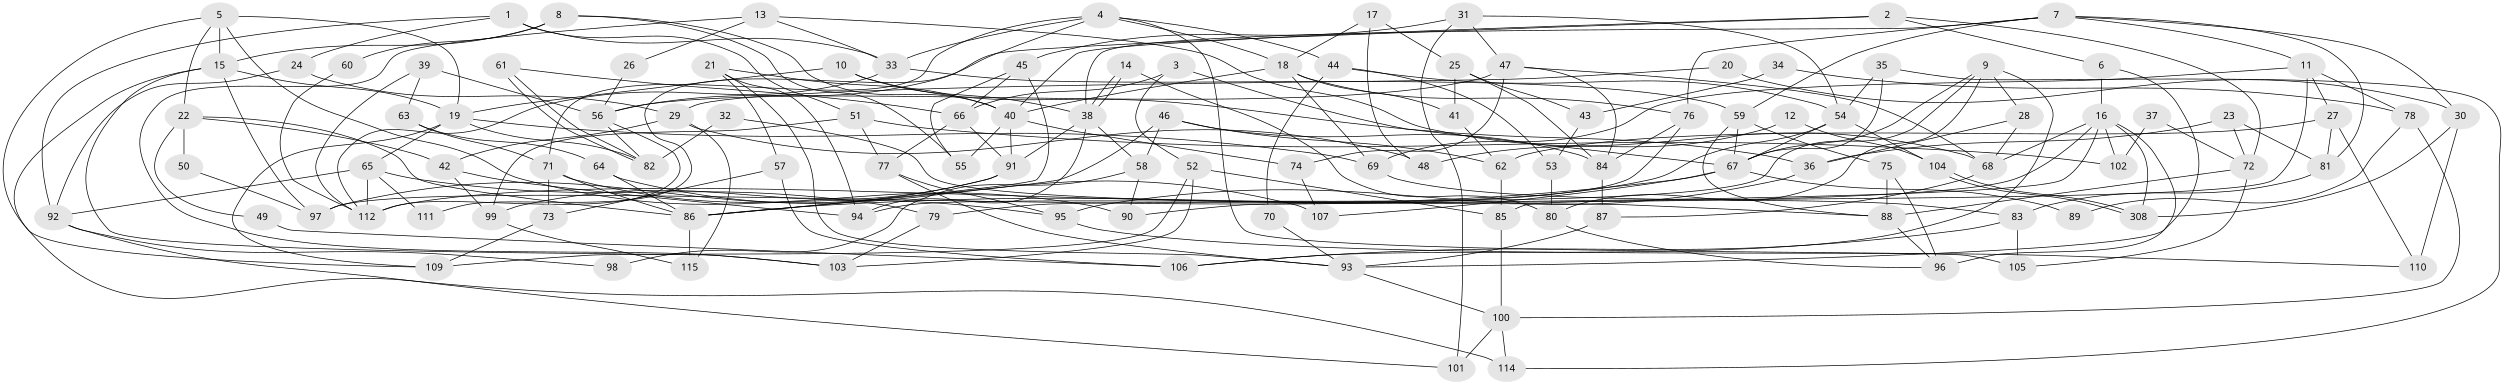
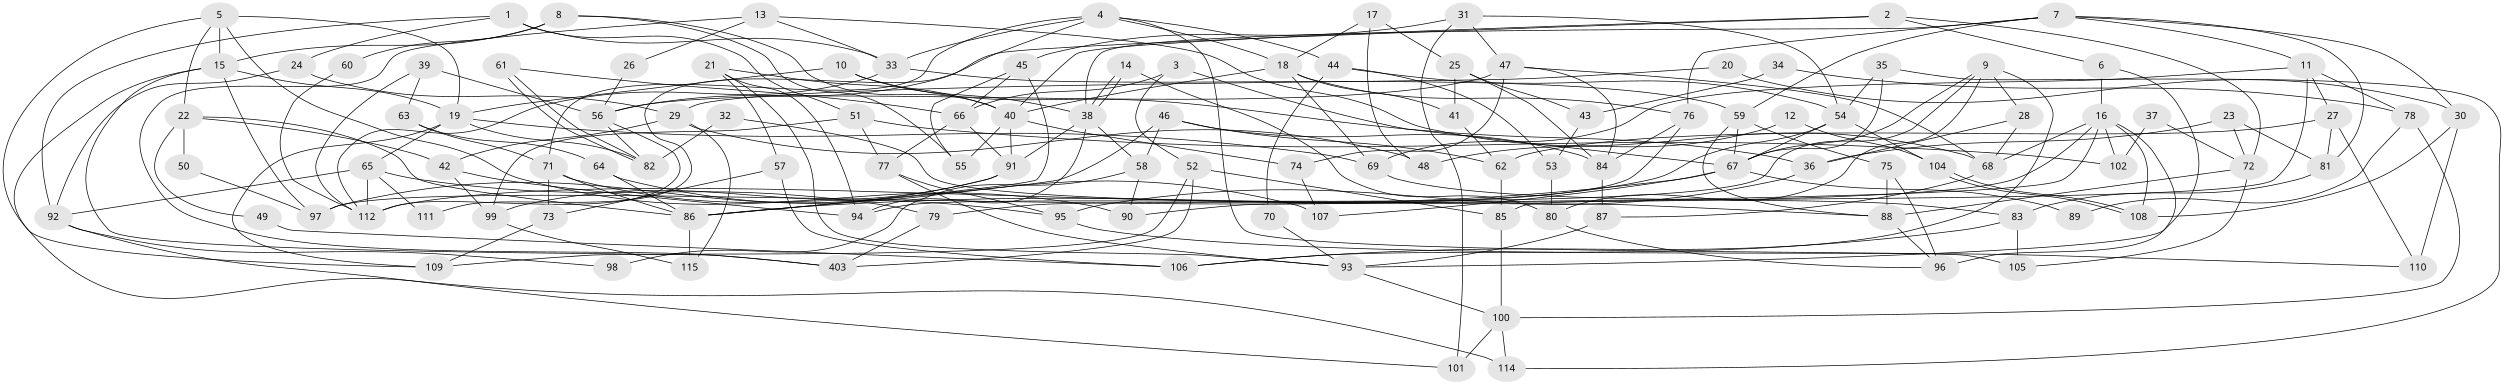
  graph {
    fontname="Noto Sans"
    node [color=gray90 fontname="Noto Sans" style=filled]
    edge [fontname="Noto Sans"]
    1
    24
    33
    51
    92
    29
    59
    112
    102
    99
    77
    101
    98
    2
    6
    40
    56
    72
    16
    93
    55
    91
    74
    82
    105
    88
    3
    52
    66
    67
    109
    85
-   103
+   103 [label=403]
    86
    107
    89
    4
    18
    44
    71
    111
    76
    69
    41
    54
    53
    70
    90
    73
    5
    15
    19
    22
    95
    97
    114
    65
    42
    49
    50
    110
    68
    79
    96
-   108 [label=308]
+   108
    100
    7
    11
    30
    38
    81
    27
    78
    94
    58
    75
    84
    83
    8
    60
    9
    28
    80
    106
    36
    10
    62
    12
    48
    104
    13
    26
    87
    14
    17
    25
    43
    20
    115
    21
    57
    23
    31
    45
    47
    32
    34
    35
    37
    39
    63
    64
    46
    61
    1 -- 24
    1 -- 33
    1 -- 51
    1 -- 92
    24 -- 92
    24 -- 29
    33 -- 59
    33 -- 112
    51 -- 102
    51 -- 99
    51 -- 77
    92 -- 101
    92 -- 98
    29 -- 42
    29 -- 48
    29 -- 115
    59 -- 88
    59 -- 67
    59 -- 75
    99 -- 115
    77 -- 93
    77 -- 95
    2 -- 6
    2 -- 40
    2 -- 56
    2 -- 72
    6 -- 16
    6 -- 93
    40 -- 55
    40 -- 91
    40 -- 74
    56 -- 112
    56 -- 82
    72 -- 105
    72 -- 88
    16 -- 102
    16 -- 90
    16 -- 68
    16 -- 79
    16 -- 96
    16 -- 108
    93 -- 100
    91 -- 99
    91 -- 97
    74 -- 107
    88 -- 96
    3 -- 52
    3 -- 66
    3 -- 67
    52 -- 109
    52 -- 85
    52 -- 103
    66 -- 77
    66 -- 91
    67 -- 86
    67 -- 107
    67 -- 89
    85 -- 100
    86 -- 115
    4 -- 33
    4 -- 105
    4 -- 18
    4 -- 44
    4 -- 71
    4 -- 111
    18 -- 40
    18 -- 76
    18 -- 69
    18 -- 41
    44 -- 54
    44 -- 53
    44 -- 70
    71 -- 86
    71 -- 90
    71 -- 73
    76 -- 97
    76 -- 84
    69 -- 83
    41 -- 62
    54 -- 112
    54 -- 67
    54 -- 104
    53 -- 80
    70 -- 93
    73 -- 109
    5 -- 109
    5 -- 15
    5 -- 19
    5 -- 22
    5 -- 95
    15 -- 103
    15 -- 19
    15 -- 97
    15 -- 114
    19 -- 82
    19 -- 109
    19 -- 69
    19 -- 65
    22 -- 86
    22 -- 42
    22 -- 49
    22 -- 50
    95 -- 110
    65 -- 92
    65 -- 112
    65 -- 111
    65 -- 79
    42 -- 99
    42 -- 94
    49 -- 106
    50 -- 97
    68 -- 87
    79 -- 103
    100 -- 101
    100 -- 114
    7 -- 59
    7 -- 76
    7 -- 11
    7 -- 30
    7 -- 38
    7 -- 81
    11 -- 85
    11 -- 69
    11 -- 27
    11 -- 78
    30 -- 110
    30 -- 108
    38 -- 91
    38 -- 94
    38 -- 58
    81 -- 83
    27 -- 110
    27 -- 81
    27 -- 62
    78 -- 89
    78 -- 100
    58 -- 98
    58 -- 90
    75 -- 88
    75 -- 96
    84 -- 87
    83 -- 105
    83 -- 106
    8 -- 40
    8 -- 55
    8 -- 15
    8 -- 60
    60 -- 112
    9 -- 67
    9 -- 94
    9 -- 28
    9 -- 80
    9 -- 106
    28 -- 68
    28 -- 36
    80 -- 96
    36 -- 95
    10 -- 19
    10 -- 38
    10 -- 36
    62 -- 85
    12 -- 48
    12 -- 104
    104 -- 108
    104 -- 108
    13 -- 33
    13 -- 103
    13 -- 68
    13 -- 26
    26 -- 56
    87 -- 93
    14 -- 38
    14 -- 38
    14 -- 80
    17 -- 18
    17 -- 48
    17 -- 25
    25 -- 41
    25 -- 84
    25 -- 43
    43 -- 53
    20 -- 29
    20 -- 30
    21 -- 40
    21 -- 93
    21 -- 94
    21 -- 57
    57 -- 73
    57 -- 106
    23 -- 72
    23 -- 81
    23 -- 36
    31 -- 101
    31 -- 54
    31 -- 45
    31 -- 47
    45 -- 55
    45 -- 66
    45 -- 86
    47 -- 56
    47 -- 74
    47 -- 68
    47 -- 84
    32 -- 82
    32 -- 88
    34 -- 78
    34 -- 43
    35 -- 67
    35 -- 54
    35 -- 114
    37 -- 102
    37 -- 72
    39 -- 112
    39 -- 56
    39 -- 63
    63 -- 71
    63 -- 64
    64 -- 86
    64 -- 107
    46 -- 86
    46 -- 58
    46 -- 84
    46 -- 62
    61 -- 82
    61 -- 82
    61 -- 66
  }
